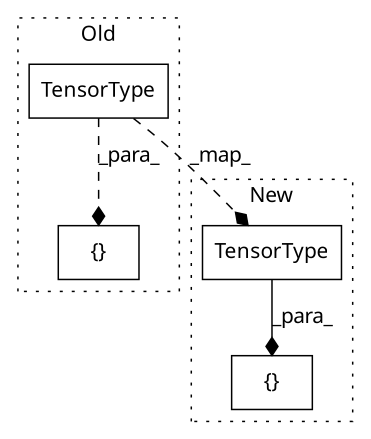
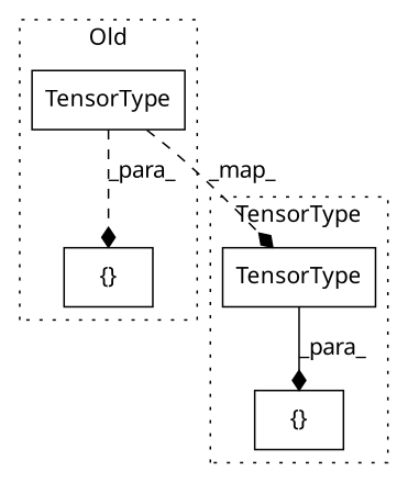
  digraph {
    fontname="Noto Sans"
    node [a=32 l=12 s=4705 shape=box fontname="Noto Sans"]
    edge [style=dashed arrowhead=diamond fontname="Noto Sans"]
    n1 [label=TensorType]
    n2 [a=4 l="1,1" label="{}" s="4690,4717"]
    n3 [label=TensorType]
    n4 [a=4 l="1,1" label="{}" s="4690,4825"]
    subgraph cluster_1 {
      label=Old
      style=dotted
      n1
      n2
    }
    subgraph cluster_2 {
-     label=New
+     label=TensorType
      style=dotted
      n3
      n4
    }
    n1 -> n2 [label=_para_]
    n1 -> n3 [label=_map_]
    n3 -> n4 [label=_para_ style=solid]
  }
